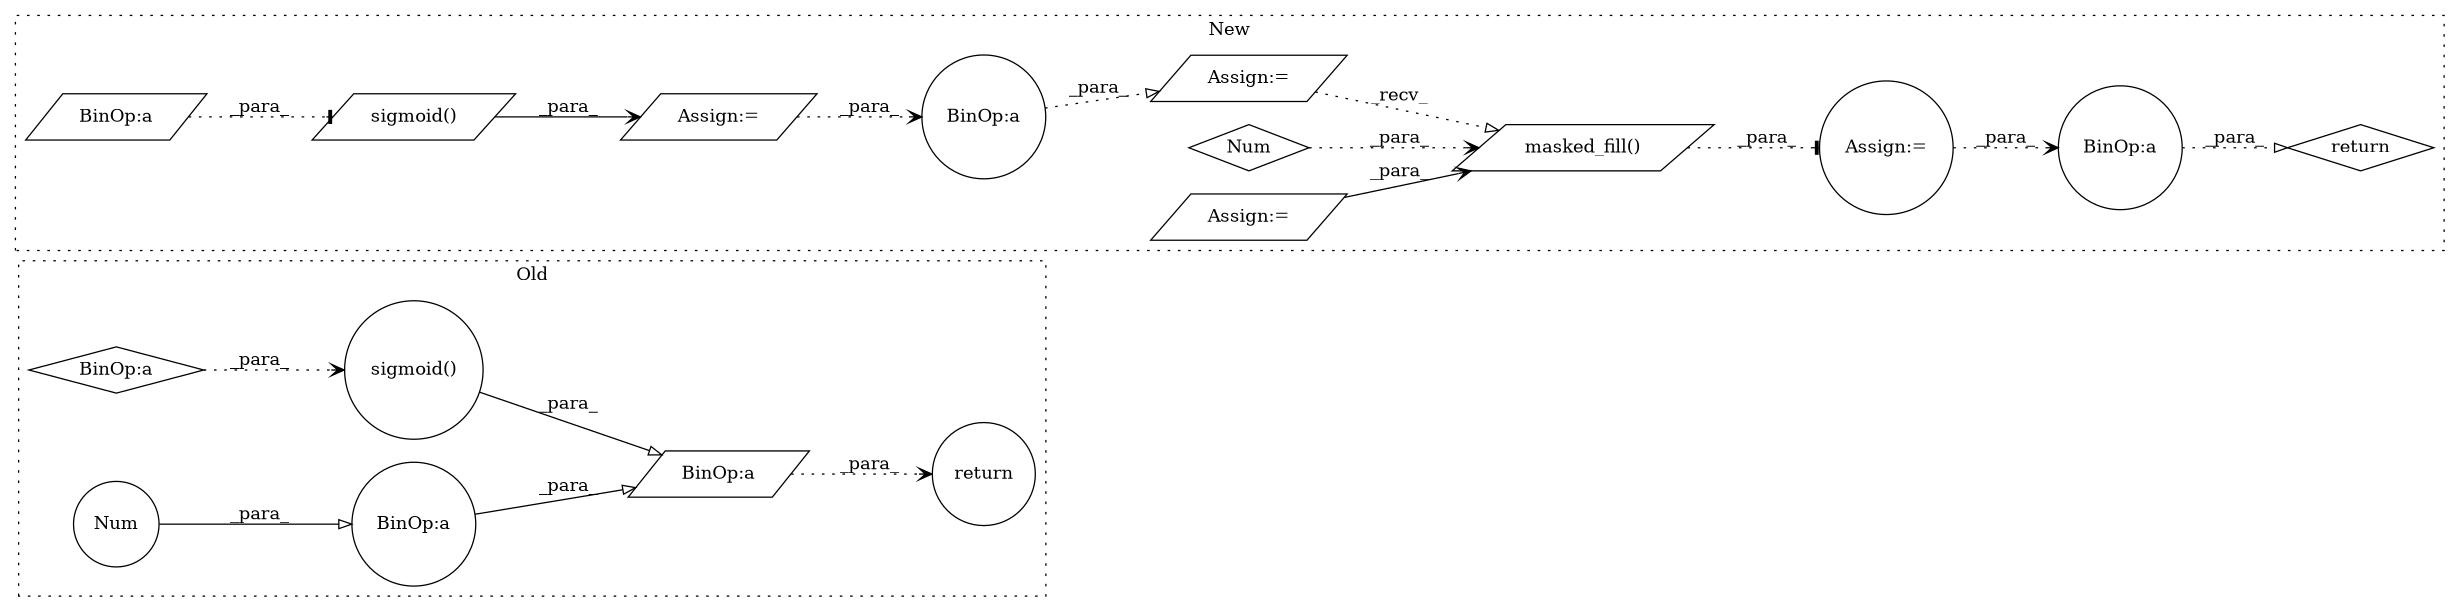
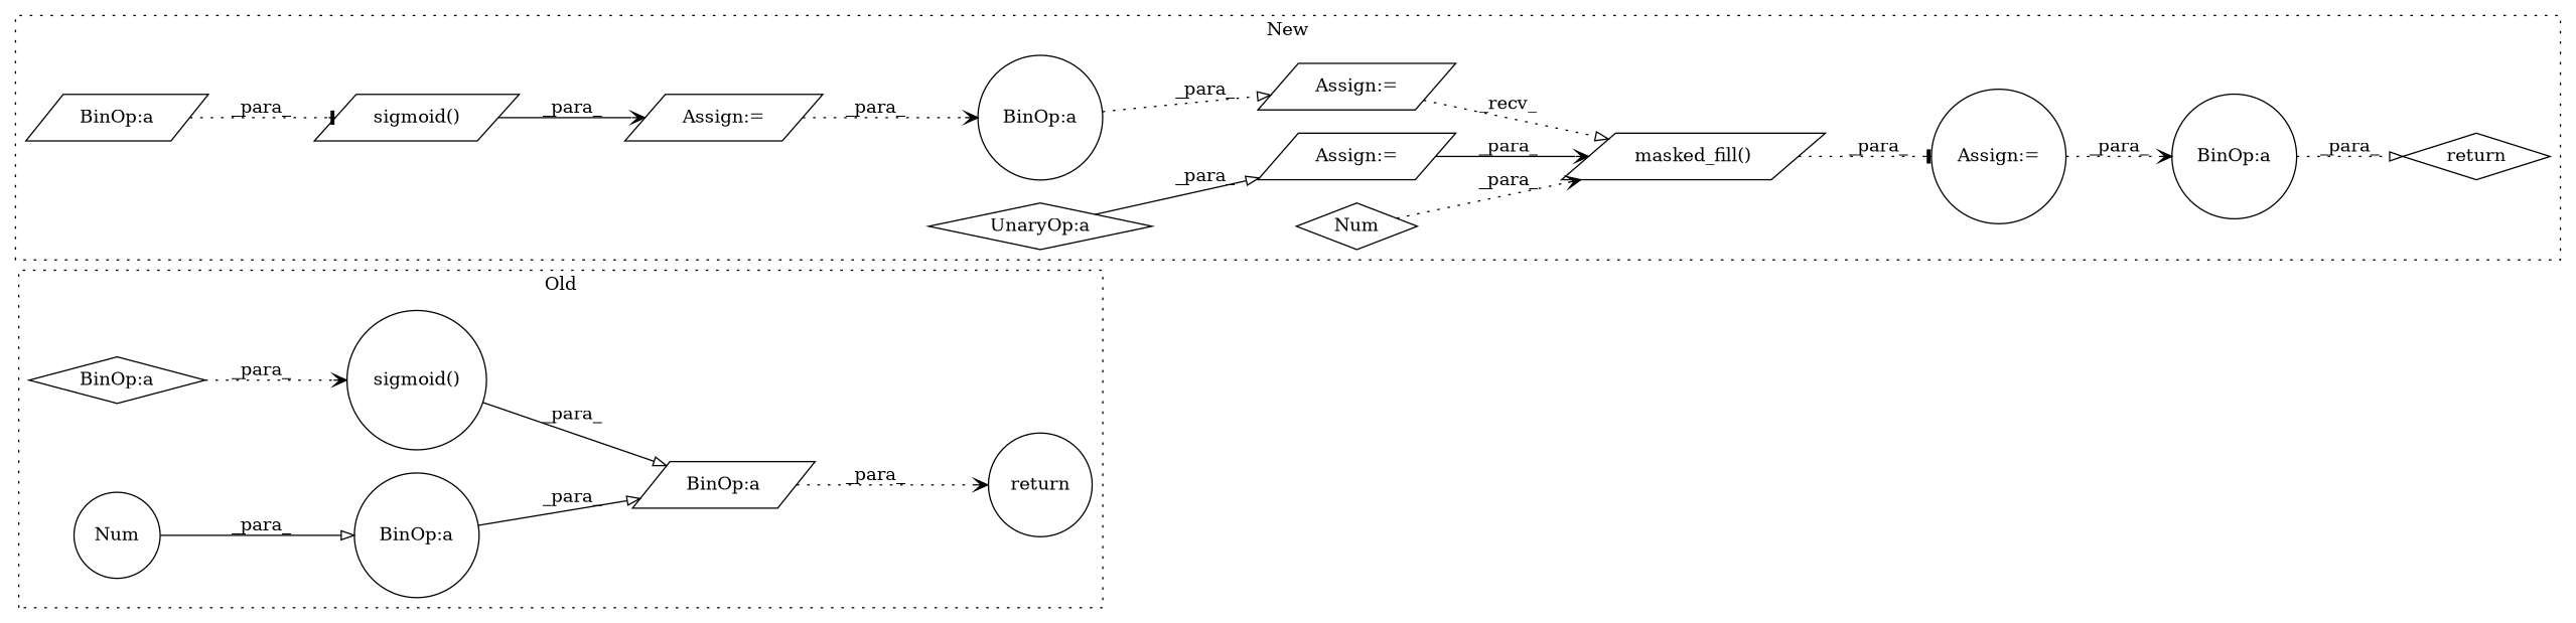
  digraph {
    rankdir=LR
    node [a=82 l=3 shape=circle]
    edge [style=dotted arrowhead=onormal]
    n1 [a=75 l="14,1" label="sigmoid()" s="3583,3601"]
    n2 [a=93 l=7 label=return s=3641]
    n3 [label="BinOp:a" s=3602 shape=parallelogram]
    n4 [label="BinOp:a" s=3530 shape=diamond]
    n5 [l=4 label="BinOp:a" s=3624]
    n6 [a=76 l=1 label=Num s=3628]
    n7 [a=93 l=7 label=return s=5686 shape=diamond]
    n8 [label="BinOp:a" s=5432]
    n9 [a=68 label="Assign:=" s=5537]
    n10 [a=75 l="14,1" label="sigmoid()" s="5261,5293" shape=parallelogram]
    n11 [l=4 label="BinOp:a" s=5288 shape=parallelogram]
+   n12 [a=61 l=14 label="UnaryOp:a" s=5104 shape=diamond]
    n13 [label="BinOp:a" s=5654]
    n14 [a=75 l="17,1" label="masked_fill()" s="5540,5573" shape=parallelogram]
    n15 [a=76 l=1 label=Num s=5572 shape=diamond]
    n16 [a=68 label="Assign:=" s=5101 shape=parallelogram]
    n17 [a=68 label="Assign:=" s=5307 shape=parallelogram]
    n18 [a=68 label="Assign:=" s=5416 shape=parallelogram]
    subgraph cluster_1 {
      label=Old
      style=dotted
      n1
      n2
      n3
      n4
      n5
      n6
    }
    subgraph cluster_2 {
      label=New
      style=dotted
      n7
      n8
      n9
      n10
      n11
+     n12
      n13
      n14
      n15
      n16
      n17
      n18
    }
    n1 -> n3 [label=_para_ style=solid]
    n3 -> n2 [label=_para_ arrowhead=vee]
    n4 -> n1 [label=_para_ arrowhead=vee]
    n5 -> n3 [label=_para_ style=solid]
    n6 -> n5 [label=_para_ style=solid]
    n8 -> n18 [label=_para_]
    n9 -> n13 [label=_para_ arrowhead=vee]
    n10 -> n17 [label=_para_ style=solid arrowhead=vee]
    n11 -> n10 [label=_para_ arrowhead=tee]
+   n12 -> n16 [label=_para_ style=solid]
    n13 -> n7 [label=_para_]
    n14 -> n9 [label=_para_ arrowhead=tee]
    n15 -> n14 [label=_para_ arrowhead=vee]
    n16 -> n14 [label=_para_ style=solid arrowhead=vee]
    n17 -> n8 [label=_para_ arrowhead=vee]
    n18 -> n14 [label=_recv_]
  }
